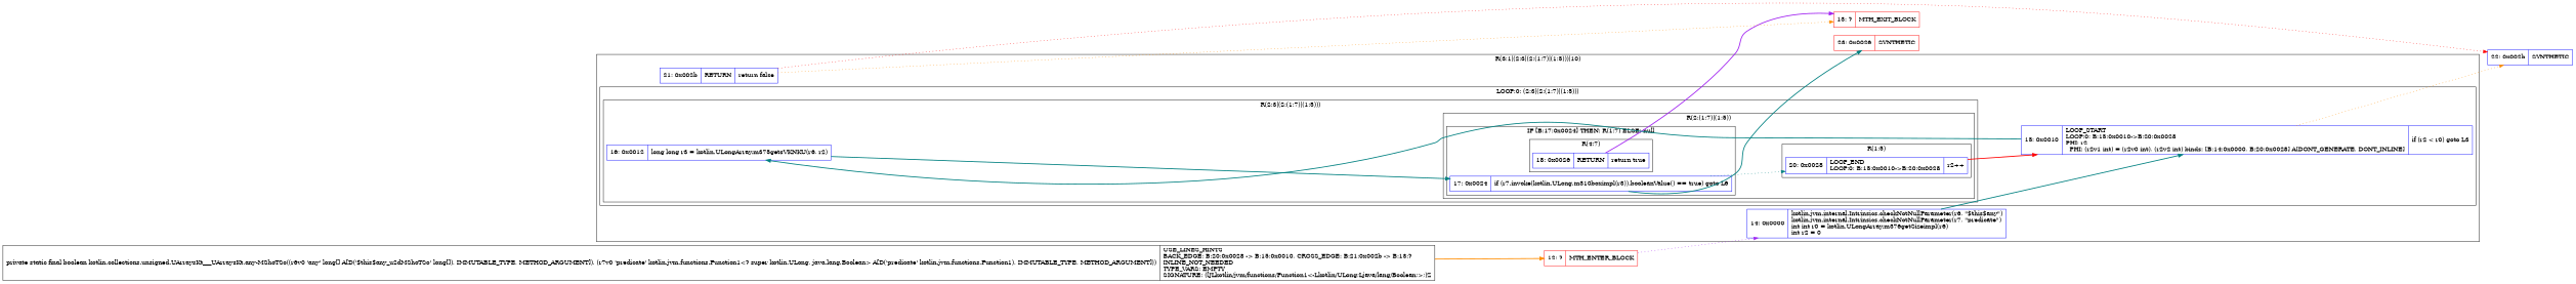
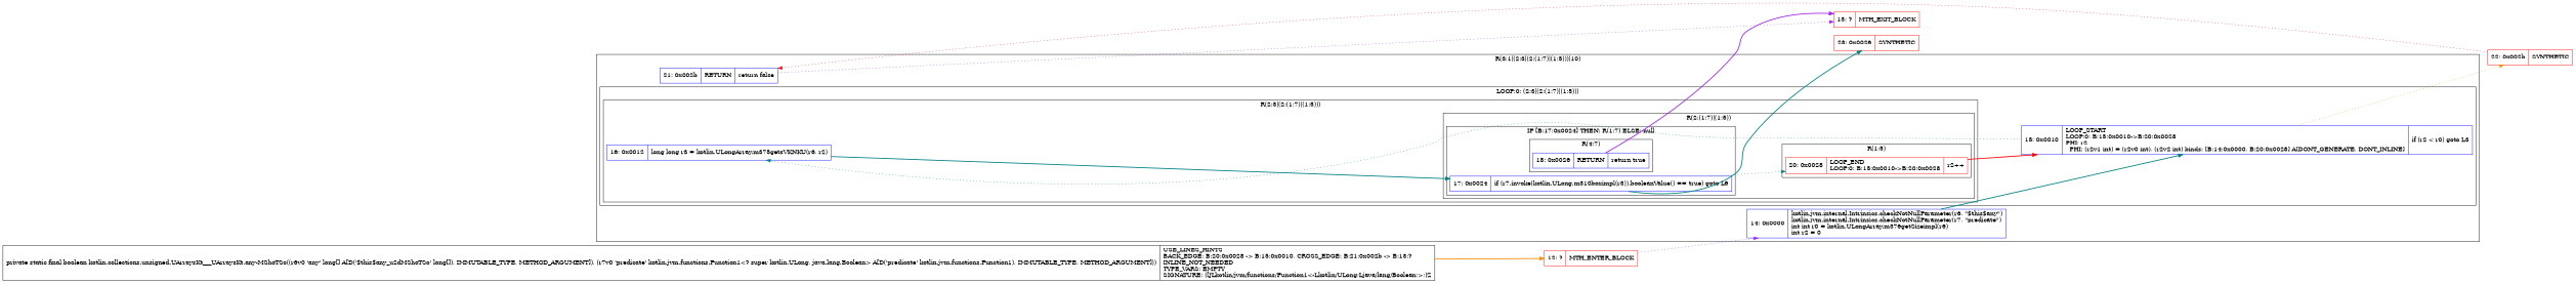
  digraph {
    rankdir=LR
    node [color=blue shape=record]
    edge [color=teal style=bold]
    n1 [label="{18\:\ 0x0026|RETURN\l|return true\l}"]
    n2 [label="{17\:\ 0x0024|if (r7.invoke(kotlin.ULong.m310boximpl(r3)).booleanValue() == true) goto L6\l}"]
-   n3 [label="{20\:\ 0x0028|LOOP_END\lLOOP:0: B:15:0x0010\-\>B:20:0x0028\l|r2++\l}"]
+   n3 [color=red label="{20\:\ 0x0028|LOOP_END\lLOOP:0: B:15:0x0010\-\>B:20:0x0028\l|r2++\l}"]
    n4 [label="{16\:\ 0x0012|long long r3 = kotlin.ULongArray.m375getsVKNKU(r6, r2)\l}"]
    n5 [label="{15\:\ 0x0010|LOOP_START\lLOOP:0: B:15:0x0010\-\>B:20:0x0028\lPHI: r2 \l  PHI: (r2v1 int) = (r2v0 int), (r2v2 int) binds: [B:14:0x0000, B:20:0x0028] A[DONT_GENERATE, DONT_INLINE]\l|if (r2 \< r0) goto L3\l}"]
    n6 [label="{14\:\ 0x0000|kotlin.jvm.internal.Intrinsics.checkNotNullParameter(r6, \"$this$any\")\lkotlin.jvm.internal.Intrinsics.checkNotNullParameter(r7, \"predicate\")\lint int r0 = kotlin.ULongArray.m376getSizeimpl(r6)\lint r2 = 0\l}"]
    n7 [label="{21\:\ 0x002b|RETURN\l|return false\l}"]
    n8 [color=red label="{13\:\ ?|MTH_EXIT_BLOCK\l}"]
    n9 [color=red label="{23\:\ 0x0026|SYNTHETIC\l}"]
-   n10 [label="{22\:\ 0x002b|SYNTHETIC\l}"]
+   n10 [color=red label="{22\:\ 0x002b|SYNTHETIC\l}"]
    n11 [color=red label="{12\:\ ?|MTH_ENTER_BLOCK\l}"]
    n12 [label="{private static final boolean kotlin.collections.unsigned.UArraysKt___UArraysKt.any\-MShoTSo((r6v0 'any' long[] A[D('$this$any_u2dMShoTSo' long[]), IMMUTABLE_TYPE, METHOD_ARGUMENT]), (r7v0 'predicate' kotlin.jvm.functions.Function1\<? super kotlin.ULong, java.lang.Boolean\> A[D('predicate' kotlin.jvm.functions.Function1), IMMUTABLE_TYPE, METHOD_ARGUMENT]))  | USE_LINES_HINTS\lBACK_EDGE: B:20:0x0028 \-\> B:15:0x0010, CROSS_EDGE: B:21:0x002b \-\> B:13:?\lINLINE_NOT_NEEDED\lTYPE_VARS: EMPTY\lSIGNATURE: ([JLkotlin\/jvm\/functions\/Function1\<\-Lkotlin\/ULong;Ljava\/lang\/Boolean;\>;)Z\l}" color=""]
    subgraph cluster_1 {
      label="R(3:1|(2:3|(2:(1:7)|(1:5)))|10)"
      n6
      n7
      subgraph cluster_2 {
        label="LOOP:0: (2:3|(2:(1:7)|(1:5)))"
        n5
        subgraph cluster_3 {
          label="R(2:3|(2:(1:7)|(1:5)))"
          n4
          subgraph cluster_4 {
            label="R(2:(1:7)|(1:5))"
            subgraph cluster_5 {
              label="IF [B:17:0x0024] THEN: R(1:7) ELSE: null"
              n2
              subgraph cluster_6 {
                label="R(4:7)"
                n1
              }
            }
            subgraph cluster_7 {
              label="R(1:5)"
              n3
            }
          }
        }
      }
    }
    n1 -> n8 [color=purple]
    n2 -> n3 [style=dotted]
    n2 -> n9
    n3 -> n5 [color=red]
    n4 -> n2
-   n5 -> n4
+   n5 -> n4 [style=dotted]
    n5 -> n10 [color=darkorange style=dotted]
    n6 -> n5
-   n7 -> n8 [color=darkorange style=dotted]
-   n7 -> n10 [color=red style=dotted]
+   n7 -> n8 [color=purple style=dotted]
+   n10 -> n7 [color=red style=dotted]
    n11 -> n6 [color=purple style=dotted]
    n12 -> n11 [color=darkorange]
  }
